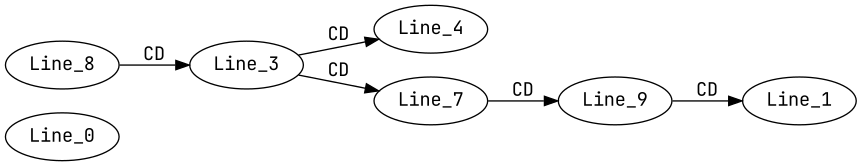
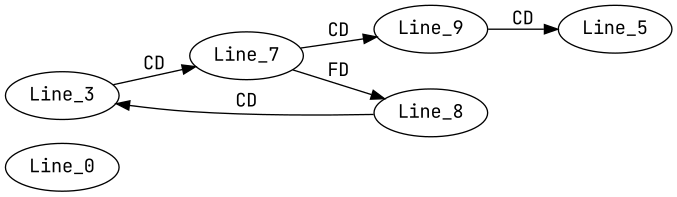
  digraph {
    fontname="JetBrains Mono"
    rankdir=LR
    node [fontname="JetBrains Mono"]
    edge [fontname="JetBrains Mono"]
    Line_0
    Line_3
-   Line_4
    Line_7
    Line_8
    Line_9
-   Line_5 [label=Line_1]
-   Line_3 -> Line_4 [label=CD]
+   Line_5
    Line_3 -> Line_7 [label=CD]
+   Line_7 -> Line_8 [label=FD]
    Line_7 -> Line_9 [label=CD]
    Line_8 -> Line_3 [label=CD]
    Line_9 -> Line_5 [label=CD]
  }
